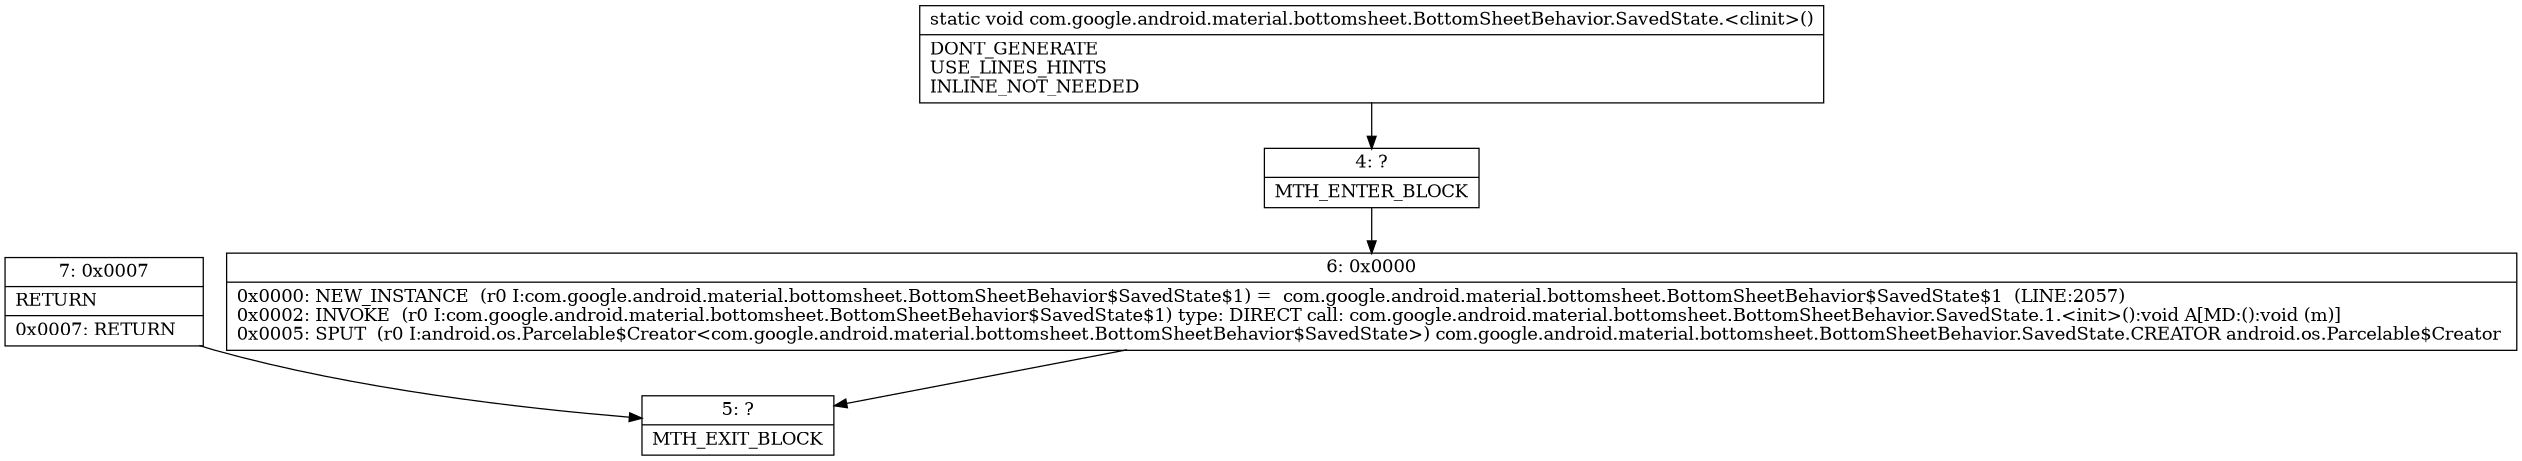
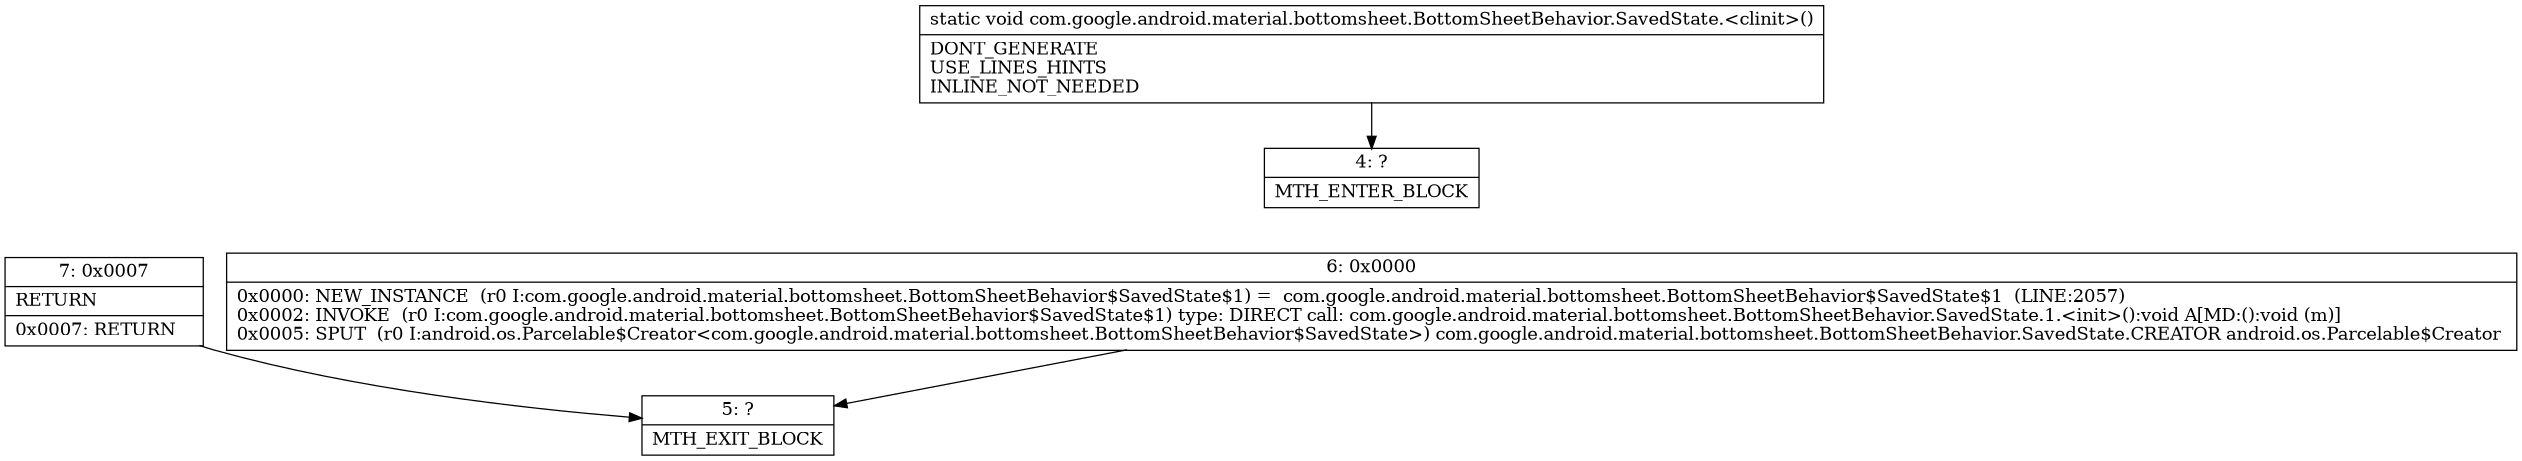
  digraph {
    node [shape=record]
    n1 [label="{4\:\ ?|MTH_ENTER_BLOCK\l}"]
    n2 [label="{6\:\ 0x0000|0x0000: NEW_INSTANCE  (r0 I:com.google.android.material.bottomsheet.BottomSheetBehavior$SavedState$1) =  com.google.android.material.bottomsheet.BottomSheetBehavior$SavedState$1  (LINE:2057)\l0x0002: INVOKE  (r0 I:com.google.android.material.bottomsheet.BottomSheetBehavior$SavedState$1) type: DIRECT call: com.google.android.material.bottomsheet.BottomSheetBehavior.SavedState.1.\<init\>():void A[MD:():void (m)]\l0x0005: SPUT  (r0 I:android.os.Parcelable$Creator\<com.google.android.material.bottomsheet.BottomSheetBehavior$SavedState\>) com.google.android.material.bottomsheet.BottomSheetBehavior.SavedState.CREATOR android.os.Parcelable$Creator \l}"]
    n3 [label="{5\:\ ?|MTH_EXIT_BLOCK\l}"]
    n4 [label="{7\:\ 0x0007|RETURN\l|0x0007: RETURN   \l}"]
    n5 [label="{static void com.google.android.material.bottomsheet.BottomSheetBehavior.SavedState.\<clinit\>()  | DONT_GENERATE\lUSE_LINES_HINTS\lINLINE_NOT_NEEDED\l}"]
-   n1 -> n2
    n2 -> n3
    n4 -> n3
    n5 -> n1
  }
